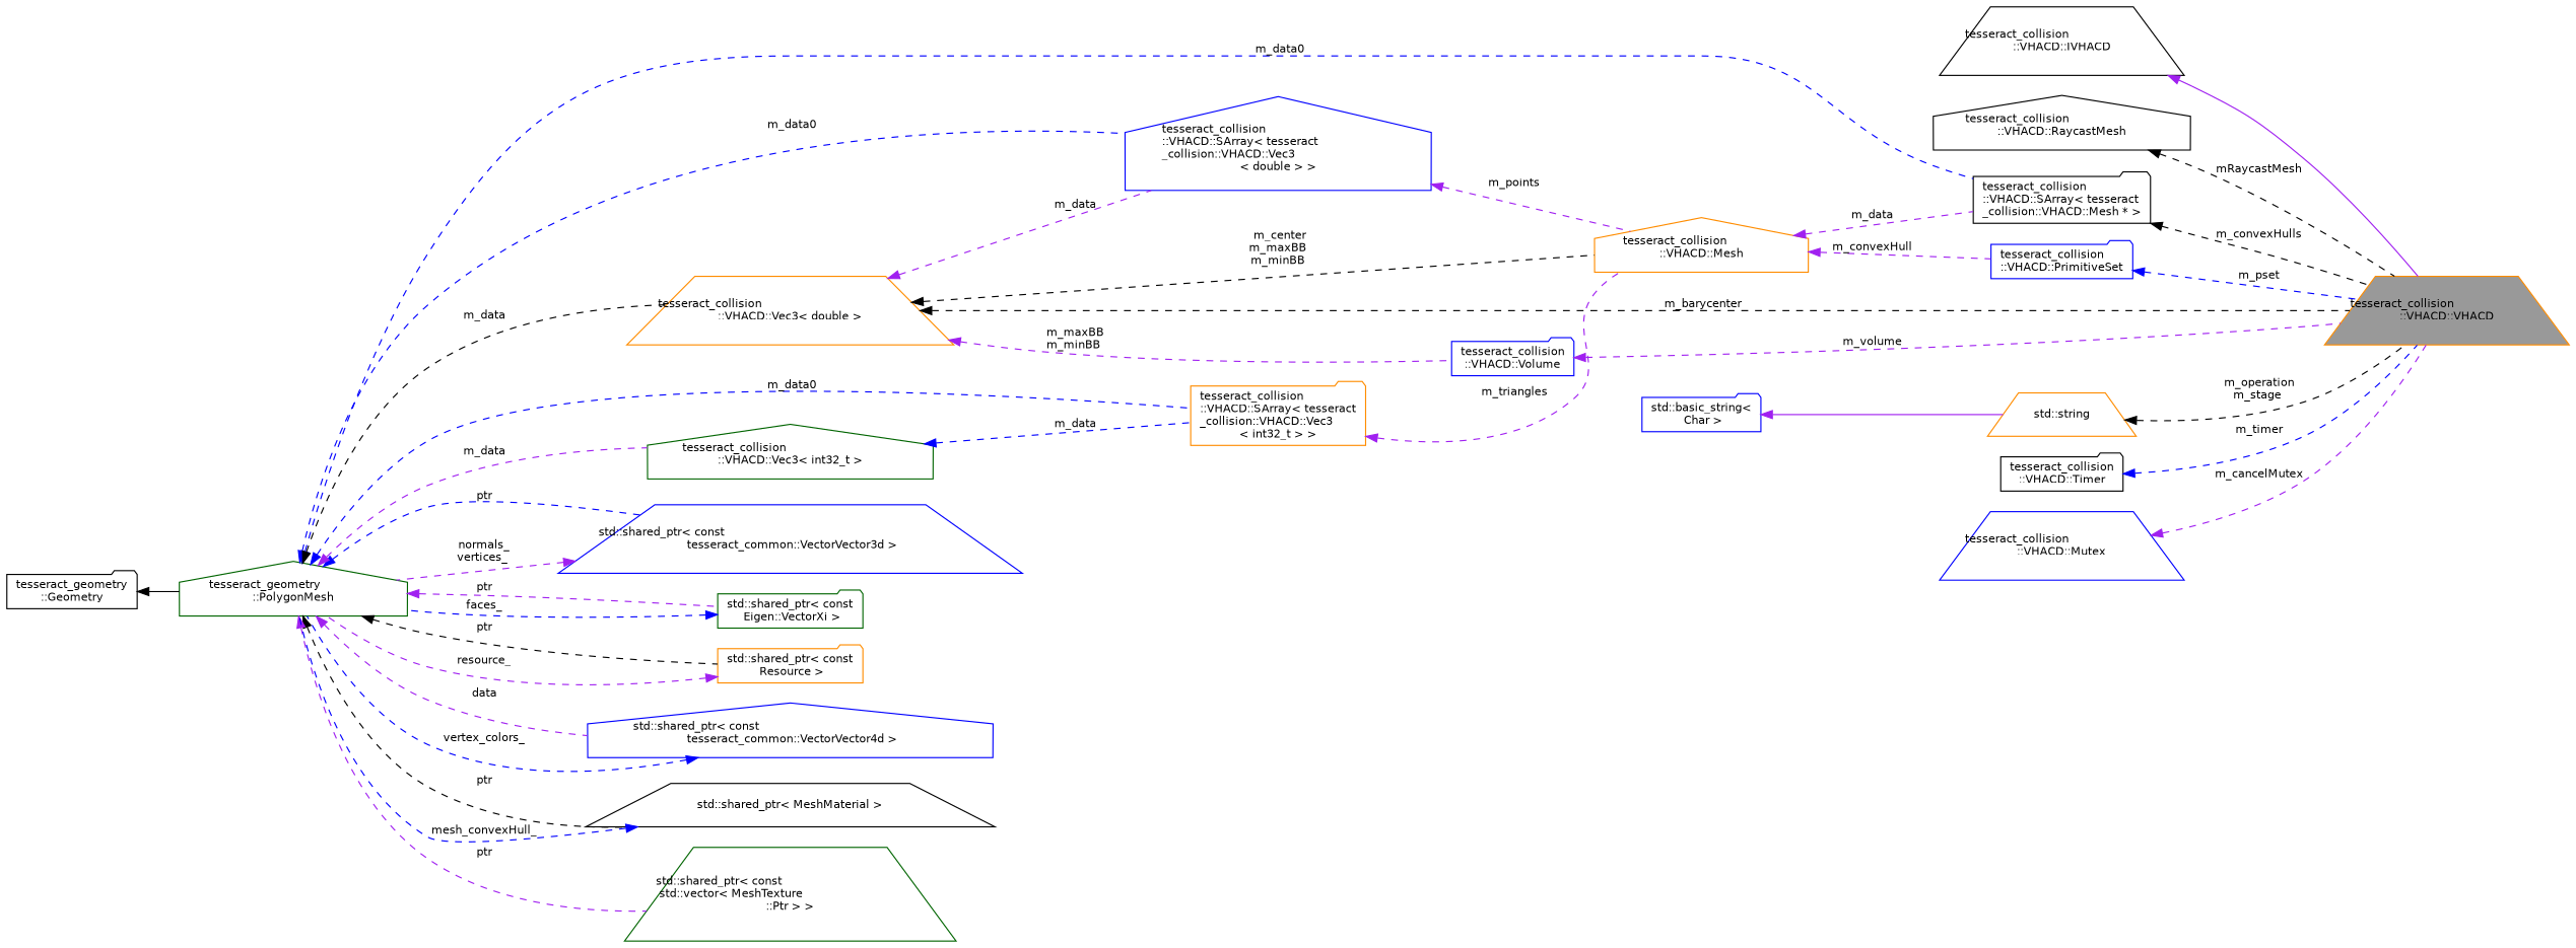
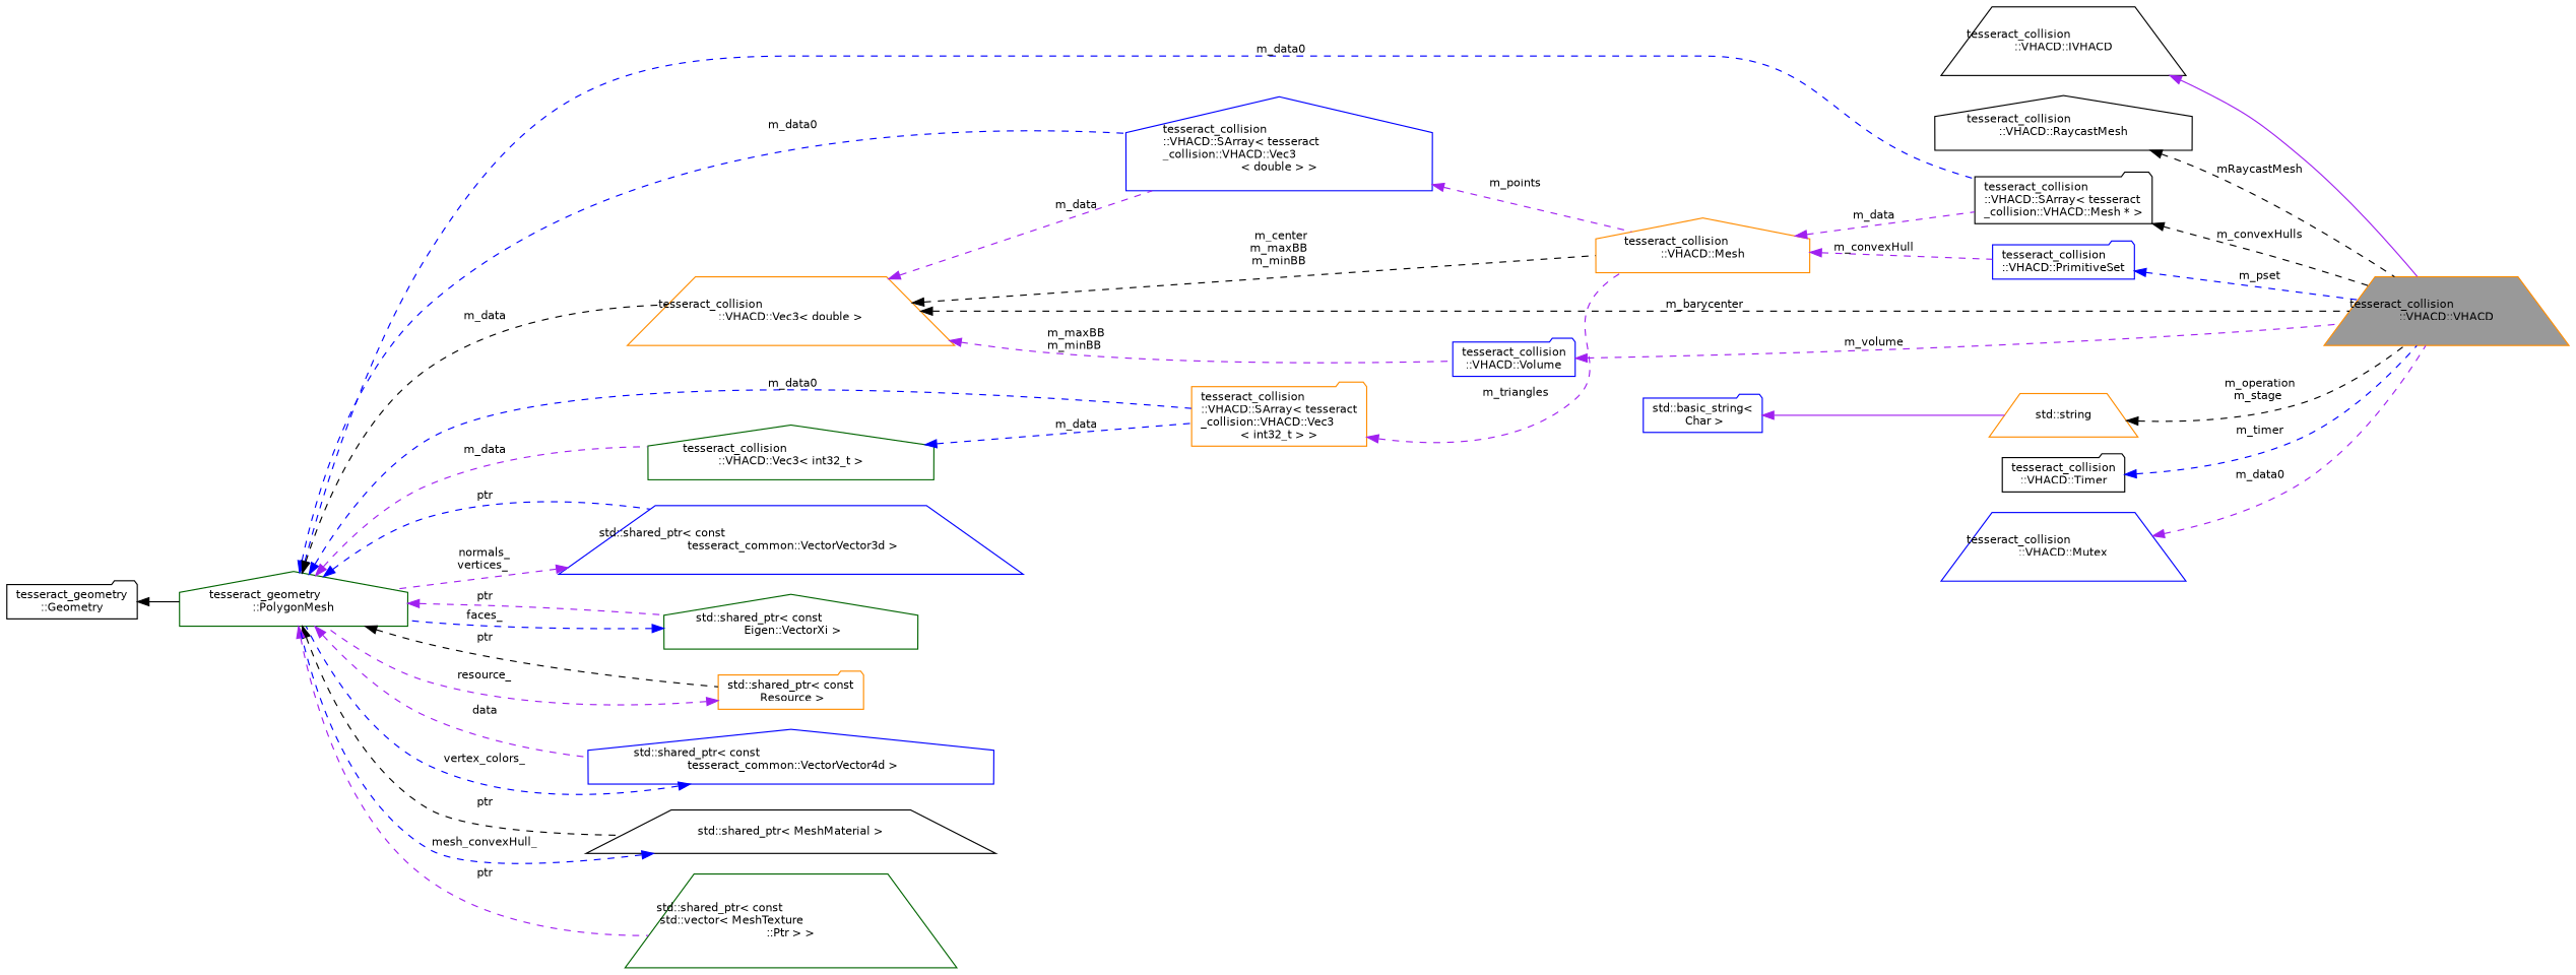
  digraph {
    rankdir=LR
    node [color=blue fillcolor=white fontname=Helvetica fontsize=10 shape=trapezium style=filled]
    edge [color=purple dir=back fontname=Helvetica fontsize=10 labelfontname=Helvetica labelfontsize=10 style=dashed]
    n1 [color=darkorange fillcolor=grey60 fontcolor=black height=0.2 label="tesseract_collision\l::VHACD::VHACD" width=0.4]
    n2 [color=black height=0.2 label="tesseract_collision\l::VHACD::IVHACD" width=0.4]
    n3 [color=black height=0.2 label="tesseract_collision\l::VHACD::RaycastMesh" shape=house width=0.4]
    n4 [color=black height=0.2 label="tesseract_collision\l::VHACD::SArray\< tesseract\l_collision::VHACD::Mesh * \>" shape=folder width=0.4]
    n5 [color=darkgreen height=0.2 label="tesseract_geometry\l::PolygonMesh" shape=house width=0.4]
    n6 [height=0.2 label="std::shared_ptr\< const\l tesseract_common::VectorVector3d \>" width=0.4]
-   n7 [color=darkgreen height=0.2 label="std::shared_ptr\< const\l Eigen::VectorXi \>" shape=folder width=0.4]
+   n7 [color=darkgreen height=0.2 label="std::shared_ptr\< const\l Eigen::VectorXi \>" shape=house width=0.4]
    n8 [color=darkorange height=0.2 label="std::shared_ptr\< const\l Resource \>" shape=folder width=0.4]
    n9 [height=0.2 label="std::shared_ptr\< const\l tesseract_common::VectorVector4d \>" shape=house width=0.4]
    n10 [color=black height=0.2 label="std::shared_ptr\< MeshMaterial \>" width=0.4]
    n11 [color=darkgreen height=0.2 label="std::shared_ptr\< const\l std::vector\< MeshTexture\l::Ptr \> \>" width=0.4]
    n12 [height=0.2 label="tesseract_collision\l::VHACD::SArray\< tesseract\l_collision::VHACD::Vec3\l\< double \> \>" shape=house width=0.4]
    n13 [color=darkorange height=0.2 label="tesseract_collision\l::VHACD::Vec3\< double \>" width=0.4]
    n14 [color=darkorange height=0.2 label="tesseract_collision\l::VHACD::SArray\< tesseract\l_collision::VHACD::Vec3\l\< int32_t \> \>" shape=folder width=0.4]
    n15 [color=darkgreen height=0.2 label="tesseract_collision\l::VHACD::Vec3\< int32_t \>" shape=house width=0.4]
    n16 [color=darkorange height=0.2 label="tesseract_collision\l::VHACD::Mesh" shape=house width=0.4]
    n17 [height=0.2 label="tesseract_collision\l::VHACD::Volume" shape=folder width=0.4]
    n18 [color=black height=0.2 label="tesseract_geometry\l::Geometry" shape=folder width=0.4]
    n19 [height=0.2 label="tesseract_collision\l::VHACD::PrimitiveSet" shape=folder width=0.4]
    n20 [color=darkorange height=0.2 label="std::string" width=0.4]
    n21 [height=0.2 label="std::basic_string\<\l Char \>" shape=folder width=0.4]
    n22 [color=black height=0.2 label="tesseract_collision\l::VHACD::Timer" shape=folder width=0.4]
    n23 [height=0.2 label="tesseract_collision\l::VHACD::Mutex" width=0.4]
    n2 -> n1 [style=solid]
    n3 -> n1 [color=black label=" mRaycastMesh"]
    n4 -> n1 [color=black label=" m_convexHulls"]
    n5 -> n4 [color=blue label=" m_data0"]
    n5 -> n6 [color=blue label=" ptr"]
    n5 -> n7 [label=" ptr"]
    n5 -> n8 [color=black label=" ptr"]
    n5 -> n9 [label=" data"]
    n5 -> n10 [color=black label=" ptr"]
    n5 -> n11 [label=" ptr"]
    n5 -> n12 [color=blue label=" m_data0"]
    n5 -> n13 [color=black label=" m_data"]
    n5 -> n14 [color=blue label=" m_data0"]
    n5 -> n15 [label=" m_data"]
    n6 -> n5 [label=" normals_\nvertices_"]
    n7 -> n5 [color=blue label=" faces_"]
    n8 -> n5 [label=" resource_"]
    n9 -> n5 [color=blue label=" vertex_colors_"]
    n10 -> n5 [color=blue label=" mesh_convexHull_"]
    n12 -> n16 [label=" m_points"]
    n13 -> n1 [color=black label=" m_barycenter"]
    n13 -> n12 [label=" m_data"]
    n13 -> n16 [color=black label=" m_center\nm_maxBB\nm_minBB"]
    n13 -> n17 [label=" m_maxBB\nm_minBB"]
    n14 -> n16 [label=" m_triangles"]
    n15 -> n14 [color=blue label=" m_data"]
    n16 -> n4 [label=" m_data"]
    n16 -> n19 [label=" m_convexHull"]
    n17 -> n1 [label=" m_volume"]
    n18 -> n5 [color=black style=solid]
    n19 -> n1 [color=blue label=" m_pset"]
    n20 -> n1 [color=black label=" m_operation\nm_stage"]
    n21 -> n20 [style=solid]
    n22 -> n1 [color=blue label=" m_timer"]
-   n23 -> n1 [label=" m_cancelMutex"]
+   n23 -> n1 [label=" m_data0"]
  }
